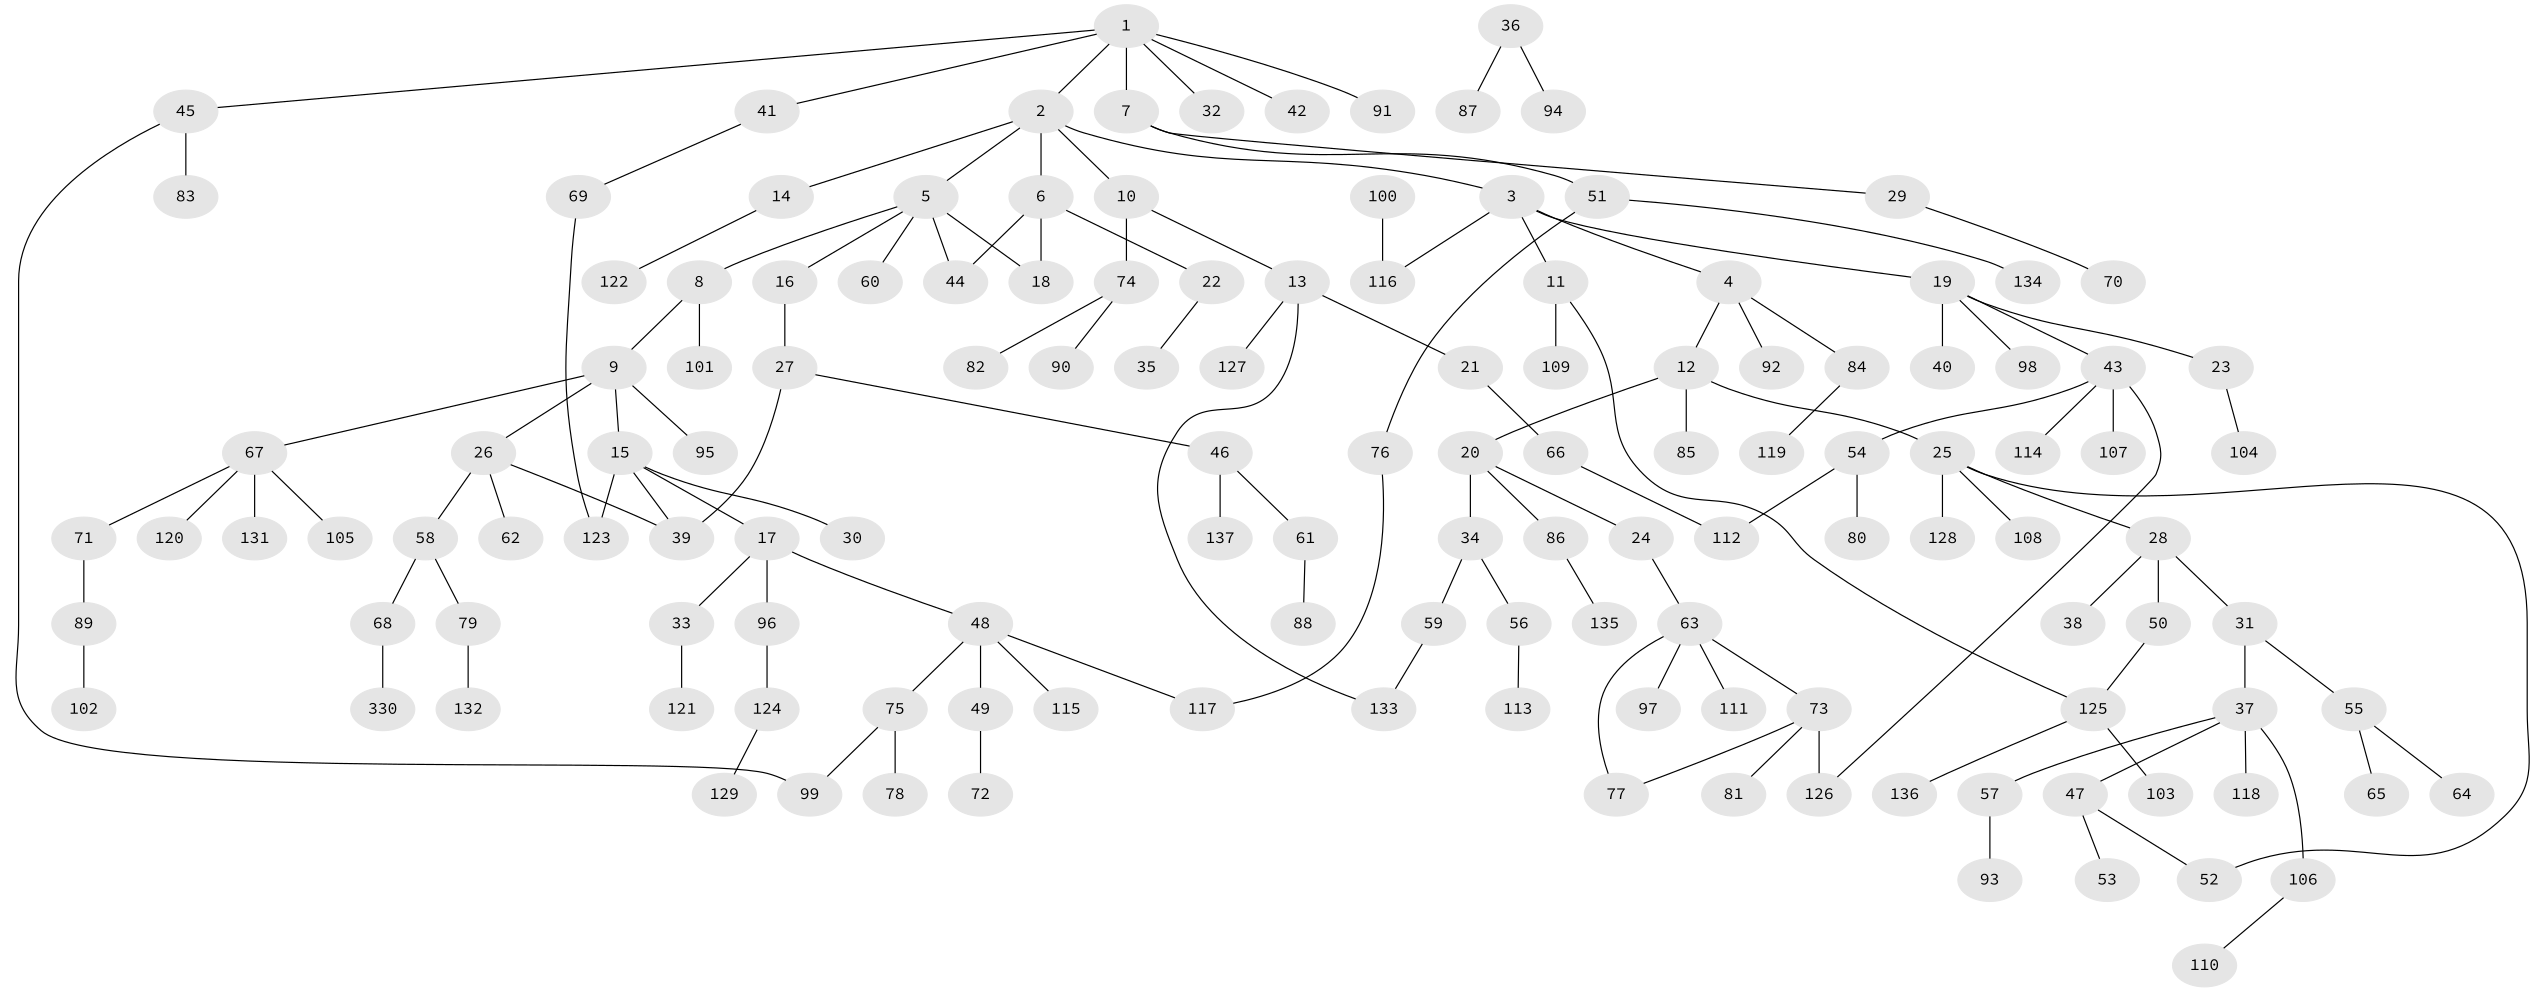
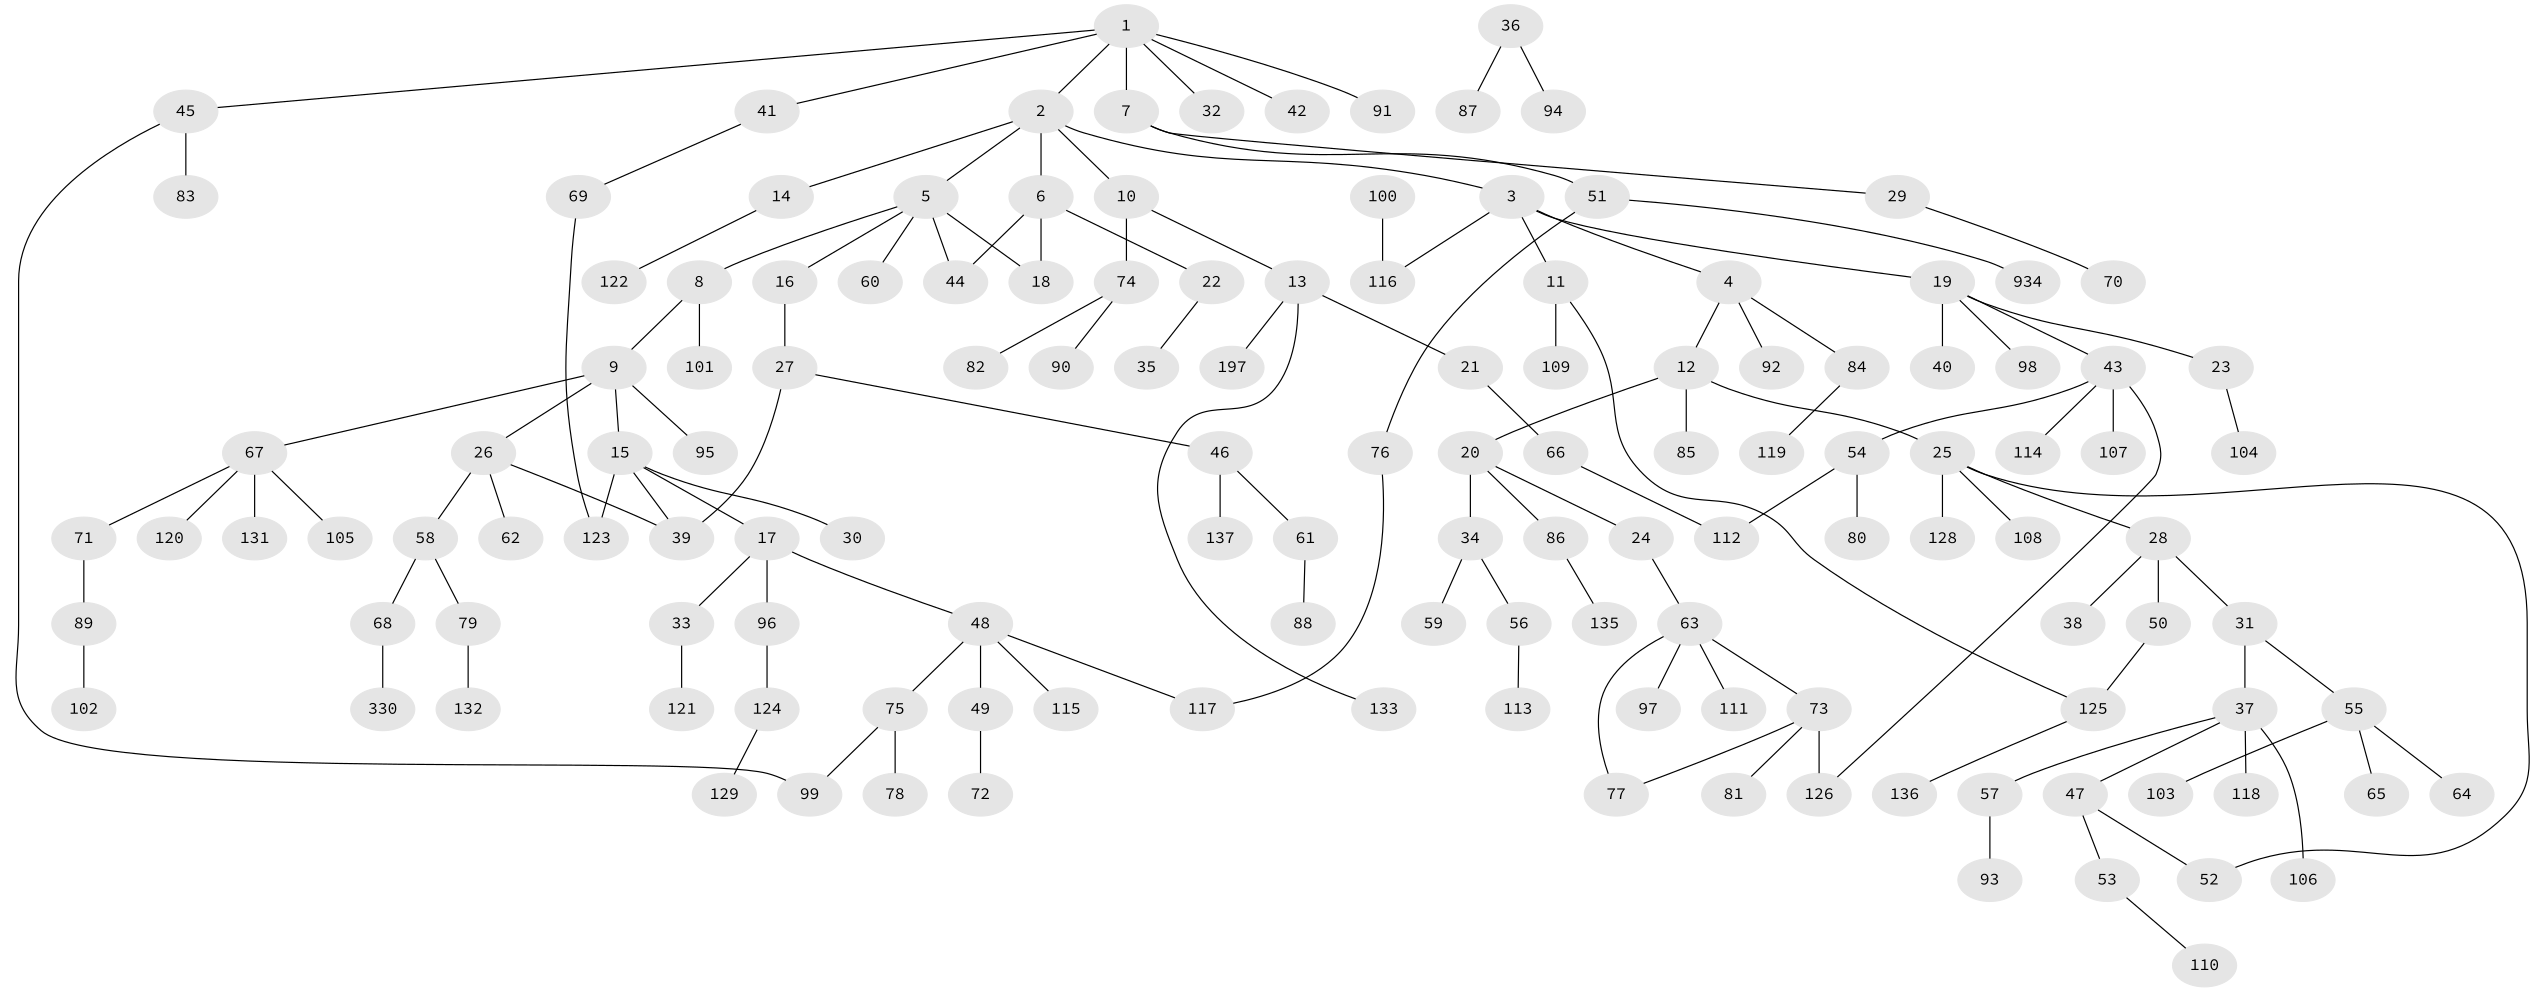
  graph {
    fontname="Source Code Pro"
    node [color=gray90 fontname="Source Code Pro" style=filled]
    edge [fontname="Source Code Pro"]
    1
    2
    7
    32
    41
    42
    45
    91
    3
    5
    6
    10
    14
    29
    51
    69
    83
    99
    4
    11
    19
    116
    8
    16
    18
    44
    60
    22
    13
    74
    122
    12
    84
    92
    109
    125
    23
    40
    43
    98
    20
    25
    85
    119
    9
    101
    27
    35
    70
    76
-   134
+   134 [label=934]
    15
    26
    67
    95
    17
    30
    39
    123
    58
    62
    71
    105
    120
    131
    21
-   127
+   127 [label=197]
    133
    82
    90
    136
    24
    34
    86
    28
    52
    108
    128
    66
    33
    48
    96
    46
    121
    49
    75
    115
    117
    124
    104
    54
    107
    114
    126
    63
    56
    59
    135
    112
    73
    77
    97
    111
    31
    38
    50
    36
    87
    94
    68
    79
    61
    137
    37
    55
    47
    57
    106
    118
    64
    65
    103
    113
    53
    93
    110
    80
    88
    72
    78
    n131 [label=330]
    132
    81
    89
    102
    100
    129
    1 -- 2
    1 -- 7
    1 -- 32
    1 -- 41
    1 -- 42
    1 -- 45
    1 -- 91
    2 -- 3
    2 -- 5
    2 -- 6
    2 -- 10
    2 -- 14
    7 -- 29
    7 -- 51
    41 -- 69
    45 -- 83
    45 -- 99
    3 -- 4
    3 -- 11
    3 -- 19
    3 -- 116
    5 -- 8
    5 -- 16
    5 -- 18
    5 -- 44
    5 -- 60
    6 -- 18
    6 -- 44
    6 -- 22
    10 -- 13
    10 -- 74
    14 -- 122
    29 -- 70
    51 -- 76
    51 -- 134
    69 -- 123
    4 -- 12
    4 -- 84
    4 -- 92
    11 -- 109
    11 -- 125
    19 -- 23
    19 -- 40
    19 -- 43
    19 -- 98
    8 -- 9
    8 -- 101
    16 -- 27
    22 -- 35
    13 -- 21
    13 -- 127
    13 -- 133
    74 -- 82
    74 -- 90
    12 -- 20
    12 -- 25
    12 -- 85
    84 -- 119
    125 -- 136
    23 -- 104
    43 -- 54
    43 -- 107
    43 -- 114
    43 -- 126
    20 -- 24
    20 -- 34
    20 -- 86
    25 -- 28
    25 -- 52
    25 -- 108
    25 -- 128
    9 -- 15
    9 -- 26
    9 -- 67
    9 -- 95
    27 -- 39
    27 -- 46
    76 -- 117
    15 -- 17
    15 -- 30
    15 -- 39
    15 -- 123
    26 -- 39
    26 -- 58
    26 -- 62
    67 -- 71
    67 -- 105
    67 -- 120
    67 -- 131
    17 -- 33
    17 -- 48
    17 -- 96
    58 -- 68
    58 -- 79
    71 -- 89
    21 -- 66
    24 -- 63
    34 -- 56
    34 -- 59
    86 -- 135
    28 -- 31
    28 -- 38
    28 -- 50
    66 -- 112
    33 -- 121
    48 -- 49
    48 -- 75
    48 -- 115
    48 -- 117
    96 -- 124
    46 -- 61
    46 -- 137
    49 -- 72
    75 -- 99
    75 -- 78
    124 -- 129
    54 -- 112
    54 -- 80
    63 -- 73
    63 -- 77
    63 -- 97
    63 -- 111
    56 -- 113
-   59 -- 133
    73 -- 126
    73 -- 77
    73 -- 81
    31 -- 37
    31 -- 55
    50 -- 125
    36 -- 87
    36 -- 94
    68 -- n131
    79 -- 132
    61 -- 88
    37 -- 47
    37 -- 57
    37 -- 106
    37 -- 118
    55 -- 64
    55 -- 65
-   125 -- 103
+   55 -- 103
    47 -- 52
    47 -- 53
    57 -- 93
-   106 -- 110
+   53 -- 110
    89 -- 102
    100 -- 116
  }
